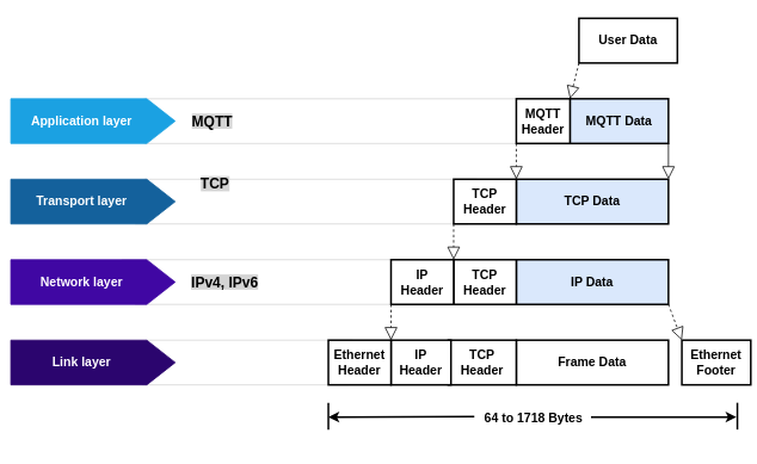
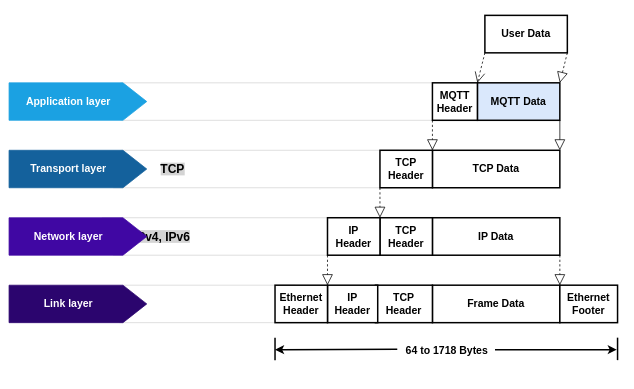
  <mxCell id="0" value="" />
  <mxCell id="1" parent="0" />
  <mxCell id="2" value="" style="endArrow=none;html=1;fontColor=#FFFFFF;strokeColor=#D4D4D4;" edge="1" parent="1"><mxGeometry width="50" height="50" relative="1" as="geometry"><mxPoint x="160" y="110" as="sourcePoint" /><mxPoint x="592" y="110" as="targetPoint" /></mxGeometry></mxCell>
  <mxCell id="3" value="" style="endArrow=none;html=1;fontColor=#FFFFFF;strokeColor=#D4D4D4;" edge="1" parent="1"><mxGeometry width="50" height="50" relative="1" as="geometry"><mxPoint x="160" y="160" as="sourcePoint" /><mxPoint x="592" y="160" as="targetPoint" /></mxGeometry></mxCell>
  <mxCell id="4" value="" style="endArrow=none;html=1;fontColor=#FFFFFF;strokeColor=#D4D4D4;" edge="1" parent="1"><mxGeometry width="50" height="50" relative="1" as="geometry"><mxPoint x="160" y="200" as="sourcePoint" /><mxPoint x="532" y="200" as="targetPoint" /></mxGeometry></mxCell>
  <mxCell id="5" value="" style="endArrow=none;html=1;fontColor=#FFFFFF;strokeColor=#D4D4D4;" edge="1" parent="1"><mxGeometry width="50" height="50" relative="1" as="geometry"><mxPoint x="150" y="250" as="sourcePoint" /><mxPoint x="522" y="250" as="targetPoint" /></mxGeometry></mxCell>
  <mxCell id="6" value="" style="endArrow=none;html=1;fontColor=#FFFFFF;strokeColor=#D4D4D4;" edge="1" parent="1"><mxGeometry width="50" height="50" relative="1" as="geometry"><mxPoint x="135" y="290" as="sourcePoint" /><mxPoint x="453.556" y="290" as="targetPoint" /></mxGeometry></mxCell>
  <mxCell id="7" value="" style="endArrow=none;html=1;fontColor=#FFFFFF;strokeColor=#D4D4D4;" edge="1" parent="1"><mxGeometry width="50" height="50" relative="1" as="geometry"><mxPoint x="150" y="340" as="sourcePoint" /><mxPoint x="468.556" y="340" as="targetPoint" /></mxGeometry></mxCell>
  <mxCell id="8" value="" style="endArrow=none;html=1;fontColor=#FFFFFF;strokeColor=#D4D4D4;" edge="1" parent="1"><mxGeometry width="50" height="50" relative="1" as="geometry"><mxPoint x="158" y="430" as="sourcePoint" /><mxPoint x="388" y="430" as="targetPoint" /></mxGeometry></mxCell>
  <mxCell id="9" value="" style="endArrow=none;html=1;fontColor=#FFFFFF;strokeColor=#D4D4D4;" edge="1" parent="1"><mxGeometry width="50" height="50" relative="1" as="geometry"><mxPoint x="163" y="380" as="sourcePoint" /><mxPoint x="393" y="380" as="targetPoint" /></mxGeometry></mxCell>
  <mxCell id="10" value="&lt;font style=&quot;font-size: 14px;&quot;&gt;&lt;b&gt;User Data&lt;/b&gt;&lt;/font&gt;" style="rounded=0;whiteSpace=wrap;html=1;strokeWidth=2;" parent="1" vertex="1"><mxGeometry x="646" y="20" width="110" height="50" as="geometry" /></mxCell>
  <mxCell id="11" value="&lt;font style=&quot;font-size: 14px;&quot;&gt;&lt;b&gt;MQTT Data&lt;/b&gt;&lt;/font&gt;" style="rounded=0;whiteSpace=wrap;html=1;strokeWidth=2;fillColor=#dae8fc;" parent="1" vertex="1"><mxGeometry x="636" y="110" width="110" height="50" as="geometry" /></mxCell>
  <mxCell id="12" value="&lt;font style=&quot;font-size: 14px;&quot;&gt;&lt;b&gt;MQTT Header&lt;/b&gt;&lt;/font&gt;" style="rounded=0;whiteSpace=wrap;html=1;strokeWidth=2;" parent="1" vertex="1"><mxGeometry x="576" y="110" width="60" height="50" as="geometry" /></mxCell>
- <mxCell id="13" value="&lt;font style=&quot;font-size: 14px;&quot;&gt;&lt;b&gt;TCP Data&lt;/b&gt;&lt;/font&gt;" style="rounded=0;whiteSpace=wrap;html=1;strokeWidth=2;fillColor=#dae8fc;" parent="1" vertex="1"><mxGeometry x="576" y="200" width="170" height="50" as="geometry" /></mxCell>
+ <mxCell id="13" value="&lt;font style=&quot;font-size: 14px;&quot;&gt;&lt;b&gt;TCP Data&lt;/b&gt;&lt;/font&gt;" style="rounded=0;whiteSpace=wrap;html=1;strokeWidth=2;" parent="1" vertex="1"><mxGeometry x="576" y="200" width="170" height="50" as="geometry" /></mxCell>
  <mxCell id="14" value="&lt;font style=&quot;font-size: 14px;&quot;&gt;&lt;b&gt;TCP &lt;br&gt;Header&lt;/b&gt;&lt;/font&gt;" style="rounded=0;whiteSpace=wrap;html=1;strokeWidth=2;" parent="1" vertex="1"><mxGeometry x="506" y="200" width="70" height="50" as="geometry" /></mxCell>
- <mxCell id="15" value="&lt;font style=&quot;font-size: 14px;&quot;&gt;&lt;b&gt;IP Data&lt;/b&gt;&lt;/font&gt;" style="rounded=0;whiteSpace=wrap;html=1;strokeWidth=2;fillColor=#dae8fc;" parent="1" vertex="1"><mxGeometry x="576" y="290" width="170" height="50" as="geometry" /></mxCell>
+ <mxCell id="15" value="&lt;font style=&quot;font-size: 14px;&quot;&gt;&lt;b&gt;IP Data&lt;/b&gt;&lt;/font&gt;" style="rounded=0;whiteSpace=wrap;html=1;strokeWidth=2;" parent="1" vertex="1"><mxGeometry x="576" y="290" width="170" height="50" as="geometry" /></mxCell>
  <mxCell id="16" value="&lt;font style=&quot;font-size: 14px;&quot;&gt;&lt;b&gt;TCP Header&lt;/b&gt;&lt;/font&gt;" style="rounded=0;whiteSpace=wrap;html=1;strokeWidth=2;" parent="1" vertex="1"><mxGeometry x="506" y="290" width="70" height="50" as="geometry" /></mxCell>
  <mxCell id="17" value="&lt;font style=&quot;font-size: 14px;&quot;&gt;&lt;b&gt;IP &lt;br&gt;Header&lt;/b&gt;&lt;/font&gt;" style="rounded=0;whiteSpace=wrap;html=1;strokeWidth=2;" parent="1" vertex="1"><mxGeometry x="436" y="290" width="70" height="50" as="geometry" /></mxCell>
  <mxCell id="18" value="&lt;font style=&quot;font-size: 14px;&quot;&gt;&lt;b&gt;Frame Data&lt;/b&gt;&lt;/font&gt;" style="rounded=0;whiteSpace=wrap;html=1;strokeWidth=2;" parent="1" vertex="1"><mxGeometry x="576" y="380" width="170" height="50" as="geometry" /></mxCell>
  <mxCell id="19" value="&lt;font style=&quot;font-size: 14px;&quot;&gt;&lt;b&gt;TCP&lt;br&gt;Header&lt;/b&gt;&lt;/font&gt;" style="rounded=0;whiteSpace=wrap;html=1;strokeWidth=2;" parent="1" vertex="1"><mxGeometry x="500" y="380" width="76" height="50" as="geometry" /></mxCell>
  <mxCell id="20" value="&lt;font style=&quot;font-size: 14px;&quot;&gt;&lt;b&gt;IP&lt;br&gt;Header&lt;/b&gt;&lt;/font&gt;" style="rounded=0;whiteSpace=wrap;html=1;strokeWidth=2;" parent="1" vertex="1"><mxGeometry x="436" y="380" width="67" height="50" as="geometry" /></mxCell>
  <mxCell id="21" value="&lt;font style=&quot;font-size: 14px;&quot;&gt;&lt;b&gt;Ethernet Header&lt;/b&gt;&lt;/font&gt;" style="rounded=0;whiteSpace=wrap;html=1;strokeWidth=2;" parent="1" vertex="1"><mxGeometry x="366" y="380" width="70" height="50" as="geometry" /></mxCell>
- <mxCell id="22" value="&lt;font style=&quot;font-size: 14px;&quot;&gt;&lt;b&gt;Ethernet&lt;br&gt;Footer&lt;/b&gt;&lt;/font&gt;" style="rounded=0;whiteSpace=wrap;html=1;strokeWidth=2;" parent="1" vertex="1"><mxGeometry x="761" y="380" width="77" height="50" as="geometry" /></mxCell>
- <mxCell id="23" value="&lt;font style=&quot;font-size: 16px;&quot;&gt;&lt;b style=&quot;background-color: rgb(212, 212, 212);&quot;&gt;IPv4, IPv6&lt;/b&gt;&lt;/font&gt;" style="text;html=1;align=center;verticalAlign=middle;resizable=0;points=[];autosize=1;strokeColor=none;fillColor=none;" parent="1" vertex="1"><mxGeometry x="200" y="300" width="100" height="30" as="geometry" /></mxCell>
- <mxCell id="24" value="&lt;font style=&quot;font-size: 16px;&quot;&gt;&lt;b style=&quot;background-color: rgb(212, 212, 212);&quot;&gt;TCP&lt;/b&gt;&lt;/font&gt;" style="text;html=1;align=center;verticalAlign=middle;resizable=0;points=[];autosize=1;strokeColor=none;fillColor=none;" parent="1" vertex="1"><mxGeometry x="209" y="190" width="60" height="30" as="geometry" /></mxCell>
- <mxCell id="25" value="&lt;font size=&quot;1&quot; style=&quot;&quot;&gt;&lt;b style=&quot;font-size: 16px; background-color: rgb(212, 212, 212);&quot;&gt;MQTT&lt;/b&gt;&lt;/font&gt;" style="text;html=1;align=center;verticalAlign=middle;resizable=0;points=[];autosize=1;strokeColor=none;fillColor=none;" parent="1" vertex="1"><mxGeometry x="201" y="120" width="70" height="30" as="geometry" /></mxCell>
- <mxCell id="26" value="" style="edgeStyle=none;html=1;endSize=12;endArrow=block;endFill=0;dashed=1;exitX=0;exitY=1;exitDx=0;exitDy=0;entryX=1;entryY=0;entryDx=0;entryDy=0;" parent="1" source="10" target="12" edge="1"><mxGeometry width="160" relative="1" as="geometry"><mxPoint x="380" y="200" as="sourcePoint" /><mxPoint x="540" y="200" as="targetPoint" /></mxGeometry></mxCell>
+ <mxCell id="22" value="&lt;font style=&quot;font-size: 14px;&quot;&gt;&lt;b&gt;Ethernet&lt;br&gt;Footer&lt;/b&gt;&lt;/font&gt;" style="rounded=0;whiteSpace=wrap;html=1;strokeWidth=2;" parent="1" vertex="1"><mxGeometry x="746" y="380" width="77" height="50" as="geometry" /></mxCell>
+ <mxCell id="23" value="&lt;font style=&quot;font-size: 16px;&quot;&gt;&lt;b style=&quot;background-color: rgb(212, 212, 212);&quot;&gt;IPv4, IPv6&lt;/b&gt;&lt;/font&gt;" style="text;html=1;align=center;verticalAlign=middle;resizable=0;points=[];autosize=1;strokeColor=none;fillColor=none;" parent="1" vertex="1"><mxGeometry x="165" y="300" width="100" height="30" as="geometry" /></mxCell>
+ <mxCell id="24" value="&lt;font style=&quot;font-size: 16px;&quot;&gt;&lt;b style=&quot;background-color: rgb(212, 212, 212);&quot;&gt;TCP&lt;/b&gt;&lt;/font&gt;" style="text;html=1;align=center;verticalAlign=middle;resizable=0;points=[];autosize=1;strokeColor=none;fillColor=none;" parent="1" vertex="1"><mxGeometry x="199" y="210" width="60" height="30" as="geometry" /></mxCell>
+ <mxCell id="26" value="" style="edgeStyle=none;html=1;endSize=12;endArrow=open;endFill=0;dashed=1;exitX=0;exitY=1;exitDx=0;exitDy=0;entryX=1;entryY=0;entryDx=0;entryDy=0;" parent="1" source="10" target="12" edge="1"><mxGeometry width="160" relative="1" as="geometry"><mxPoint x="380" y="200" as="sourcePoint" /><mxPoint x="540" y="200" as="targetPoint" /></mxGeometry></mxCell>
+ <mxCell id="27" value="" style="edgeStyle=none;html=1;endSize=12;endArrow=block;endFill=0;dashed=1;exitX=1;exitY=1;exitDx=0;exitDy=0;entryX=1;entryY=0;entryDx=0;entryDy=0;" parent="1" source="10" target="11" edge="1"><mxGeometry width="160" relative="1" as="geometry"><mxPoint x="380" y="200" as="sourcePoint" /><mxPoint x="540" y="200" as="targetPoint" /></mxGeometry></mxCell>
  <mxCell id="28" value="" style="edgeStyle=none;html=1;endSize=12;endArrow=block;endFill=0;dashed=0;exitX=1;exitY=1;exitDx=0;exitDy=0;entryX=1;entryY=0;entryDx=0;entryDy=0;" parent="1" source="11" target="13" edge="1"><mxGeometry width="160" relative="1" as="geometry"><mxPoint x="770" y="160" as="sourcePoint" /><mxPoint x="770" y="200" as="targetPoint" /></mxGeometry></mxCell>
  <mxCell id="29" value="" style="edgeStyle=none;html=1;endSize=12;endArrow=block;endFill=0;dashed=1;exitX=0;exitY=1;exitDx=0;exitDy=0;entryX=1;entryY=0;entryDx=0;entryDy=0;" parent="1" source="12" target="14" edge="1"><mxGeometry width="160" relative="1" as="geometry"><mxPoint x="766" y="90" as="sourcePoint" /><mxPoint x="766" y="130" as="targetPoint" /></mxGeometry></mxCell>
  <mxCell id="30" value="" style="edgeStyle=none;html=1;endSize=12;endArrow=block;endFill=0;dashed=1;exitX=0;exitY=1;exitDx=0;exitDy=0;entryX=1;entryY=0;entryDx=0;entryDy=0;" parent="1" source="14" target="17" edge="1"><mxGeometry width="160" relative="1" as="geometry"><mxPoint x="776" y="100" as="sourcePoint" /><mxPoint x="776" y="140" as="targetPoint" /></mxGeometry></mxCell>
  <mxCell id="31" value="" style="edgeStyle=none;html=1;endSize=12;endArrow=block;endFill=0;dashed=1;exitX=1;exitY=1;exitDx=0;exitDy=0;entryX=0;entryY=0;entryDx=0;entryDy=0;" parent="1" source="15" target="22" edge="1"><mxGeometry width="160" relative="1" as="geometry"><mxPoint x="796" y="120" as="sourcePoint" /><mxPoint x="796" y="160" as="targetPoint" /></mxGeometry></mxCell>
  <mxCell id="32" value="" style="edgeStyle=none;html=1;endSize=12;endArrow=block;endFill=0;dashed=1;exitX=0;exitY=1;exitDx=0;exitDy=0;entryX=0;entryY=0;entryDx=0;entryDy=0;" parent="1" source="17" target="20" edge="1"><mxGeometry width="160" relative="1" as="geometry"><mxPoint x="806" y="130" as="sourcePoint" /><mxPoint x="806" y="170" as="targetPoint" /></mxGeometry></mxCell>
  <mxCell id="33" value="" style="endArrow=none;html=1;strokeWidth=2;" parent="1" edge="1"><mxGeometry width="50" height="50" relative="1" as="geometry"><mxPoint x="366" y="450" as="sourcePoint" /><mxPoint x="366" y="480" as="targetPoint" /></mxGeometry></mxCell>
  <mxCell id="34" value="" style="endArrow=none;html=1;strokeWidth=2;" parent="1" edge="1"><mxGeometry width="50" height="50" relative="1" as="geometry"><mxPoint x="823" y="450" as="sourcePoint" /><mxPoint x="823" y="480" as="targetPoint" /></mxGeometry></mxCell>
  <mxCell id="35" value="" style="endArrow=classic;html=1;strokeWidth=2;exitX=0.996;exitY=0.471;exitDx=0;exitDy=0;exitPerimeter=0;" parent="1" source="37" edge="1"><mxGeometry width="50" height="50" relative="1" as="geometry"><mxPoint x="680" y="466" as="sourcePoint" /><mxPoint x="822" y="466" as="targetPoint" /></mxGeometry></mxCell>
  <mxCell id="36" value="" style="endArrow=classic;html=1;strokeWidth=2;exitX=-0.007;exitY=0.452;exitDx=0;exitDy=0;exitPerimeter=0;" parent="1" source="37" edge="1"><mxGeometry width="50" height="50" relative="1" as="geometry"><mxPoint x="510" y="466" as="sourcePoint" /><mxPoint x="366" y="466" as="targetPoint" /></mxGeometry></mxCell>
  <mxCell id="37" value="&lt;font style=&quot;font-size: 14px;&quot;&gt;&lt;b&gt;64 to 1718 Bytes&lt;/b&gt;&lt;/font&gt;" style="text;html=1;align=center;verticalAlign=middle;resizable=0;points=[];autosize=1;strokeColor=none;fillColor=none;" parent="1" vertex="1"><mxGeometry x="530" y="452" width="130" height="30" as="geometry" /></mxCell>
  <mxCell id="38" value="" style="shape=offPageConnector;whiteSpace=wrap;html=1;fillStyle=solid;strokeColor=#1BA1E2;fontSize=14;fillColor=#1BA1E2;rotation=-90;fontColor=#ffffff;size=0.173;" parent="1" vertex="1"><mxGeometry x="78" y="43.13" width="50" height="183.75" as="geometry" /></mxCell>
  <mxCell id="39" value="&lt;b&gt;&lt;font color=&quot;#ffffff&quot;&gt;Application layer&lt;/font&gt;&lt;/b&gt;" style="text;html=1;align=center;verticalAlign=middle;resizable=0;points=[];autosize=1;strokeColor=none;fillColor=none;fontSize=14;" parent="1" vertex="1"><mxGeometry x="20" y="120" width="140" height="30" as="geometry" /></mxCell>
  <mxCell id="40" value="" style="shape=offPageConnector;whiteSpace=wrap;html=1;fillStyle=solid;strokeColor=#14619C;fontSize=14;fillColor=#14619C;rotation=-90;fontColor=#ffffff;size=0.173;" parent="1" vertex="1"><mxGeometry x="78" y="133.13" width="50" height="183.75" as="geometry" /></mxCell>
  <mxCell id="41" value="&lt;b&gt;&lt;font color=&quot;#ffffff&quot;&gt;Transport layer&lt;/font&gt;&lt;/b&gt;" style="text;html=1;align=center;verticalAlign=middle;resizable=0;points=[];autosize=1;strokeColor=none;fillColor=none;fontSize=14;" parent="1" vertex="1"><mxGeometry x="30" y="210" width="120" height="30" as="geometry" /></mxCell>
  <mxCell id="42" value="" style="shape=offPageConnector;whiteSpace=wrap;html=1;fillStyle=solid;strokeColor=#4007A3;fontSize=14;fillColor=#4007A3;rotation=-90;fontColor=#ffffff;size=0.173;" parent="1" vertex="1"><mxGeometry x="78" y="223.13" width="50" height="183.75" as="geometry" /></mxCell>
  <mxCell id="43" value="" style="shape=offPageConnector;whiteSpace=wrap;html=1;fillStyle=solid;strokeColor=#2B056E;fontSize=14;fillColor=#2B056E;rotation=-90;fontColor=#ffffff;size=0.173;" parent="1" vertex="1"><mxGeometry x="78" y="313.13" width="50" height="183.75" as="geometry" /></mxCell>
  <mxCell id="44" value="&lt;b&gt;&lt;font color=&quot;#ffffff&quot;&gt;Network layer&lt;/font&gt;&lt;/b&gt;" style="text;html=1;align=center;verticalAlign=middle;resizable=0;points=[];autosize=1;strokeColor=none;fillColor=none;fontSize=14;" parent="1" vertex="1"><mxGeometry x="30" y="300" width="120" height="30" as="geometry" /></mxCell>
  <mxCell id="45" value="&lt;b&gt;&lt;font color=&quot;#ffffff&quot;&gt;Link layer&lt;/font&gt;&lt;/b&gt;" style="text;html=1;align=center;verticalAlign=middle;resizable=0;points=[];autosize=1;strokeColor=none;fillColor=none;fontSize=14;" parent="1" vertex="1"><mxGeometry x="45" y="390" width="90" height="30" as="geometry" /></mxCell>
